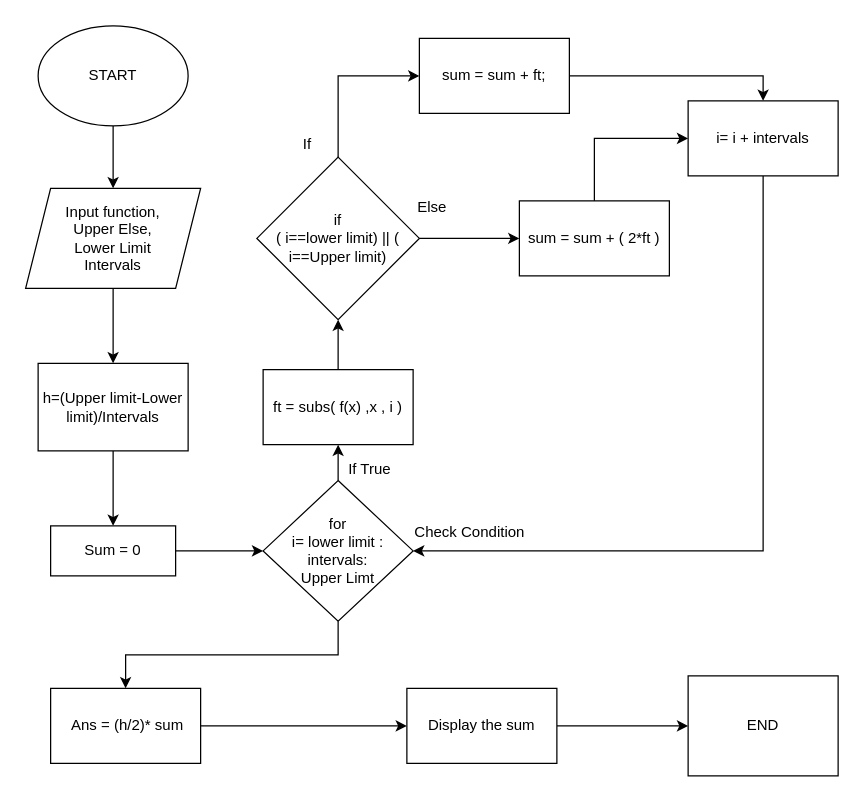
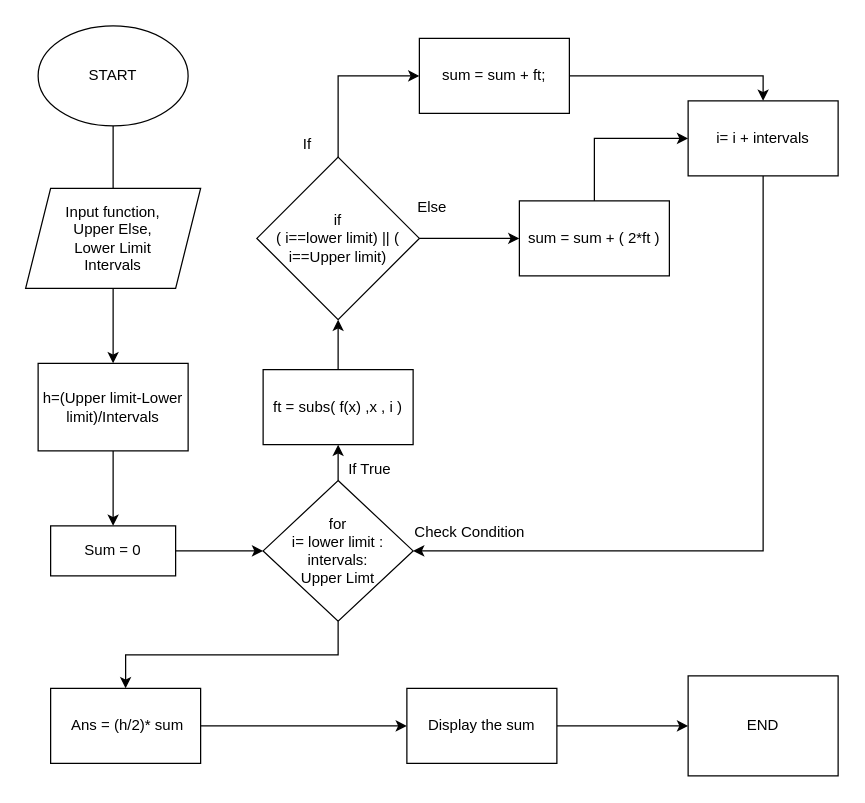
  <mxCell id="0" />
  <mxCell id="1" parent="0" />
- <mxCell id="2" style="edgeStyle=orthogonalEdgeStyle;rounded=0;orthogonalLoop=1;jettySize=auto;html=1;exitX=0.5;exitY=1;exitDx=0;exitDy=0;" edge="1" parent="1" source="3" target="5"><mxGeometry relative="1" as="geometry" /></mxCell>
+ <mxCell id="2" style="edgeStyle=orthogonalEdgeStyle;rounded=0;orthogonalLoop=1;jettySize=auto;html=1;exitX=0.5;exitY=1;exitDx=0;exitDy=0;endArrow=none;" edge="1" parent="1" source="3" target="5"><mxGeometry relative="1" as="geometry" /></mxCell>
  <mxCell id="3" value="START" style="ellipse;whiteSpace=wrap;html=1;" parent="1" vertex="1"><mxGeometry x="30" y="20" width="120" height="80" as="geometry" /></mxCell>
  <mxCell id="4" style="edgeStyle=orthogonalEdgeStyle;rounded=0;orthogonalLoop=1;jettySize=auto;html=1;exitX=0.5;exitY=1;exitDx=0;exitDy=0;entryX=0.5;entryY=0;entryDx=0;entryDy=0;" edge="1" parent="1" source="5" target="7"><mxGeometry relative="1" as="geometry" /></mxCell>
  <mxCell id="5" value="Input function,&lt;br&gt;Upper Else,&lt;br&gt;Lower Limit&lt;br&gt;Intervals" style="shape=parallelogram;perimeter=parallelogramPerimeter;whiteSpace=wrap;html=1;fixedSize=1;" vertex="1" parent="1"><mxGeometry x="20" y="150" width="140" height="80" as="geometry" /></mxCell>
  <mxCell id="6" style="edgeStyle=orthogonalEdgeStyle;rounded=0;orthogonalLoop=1;jettySize=auto;html=1;exitX=0.5;exitY=1;exitDx=0;exitDy=0;entryX=0.5;entryY=0;entryDx=0;entryDy=0;" edge="1" parent="1" source="7" target="9"><mxGeometry relative="1" as="geometry" /></mxCell>
  <mxCell id="7" value="h=(Upper limit-Lower limit)/Intervals" style="rounded=0;whiteSpace=wrap;html=1;" vertex="1" parent="1"><mxGeometry x="30" y="290" width="120" height="70" as="geometry" /></mxCell>
  <mxCell id="8" style="edgeStyle=orthogonalEdgeStyle;rounded=0;orthogonalLoop=1;jettySize=auto;html=1;exitX=1;exitY=0.5;exitDx=0;exitDy=0;entryX=0;entryY=0.5;entryDx=0;entryDy=0;" edge="1" parent="1" source="9" target="12"><mxGeometry relative="1" as="geometry" /></mxCell>
  <mxCell id="9" value="Sum = 0" style="rounded=0;whiteSpace=wrap;html=1;" vertex="1" parent="1"><mxGeometry x="40" y="420" width="100" height="40" as="geometry" /></mxCell>
  <mxCell id="10" style="edgeStyle=orthogonalEdgeStyle;rounded=0;orthogonalLoop=1;jettySize=auto;html=1;exitX=0.5;exitY=0;exitDx=0;exitDy=0;entryX=0.5;entryY=1;entryDx=0;entryDy=0;" edge="1" parent="1" source="12" target="14"><mxGeometry relative="1" as="geometry" /></mxCell>
  <mxCell id="11" style="edgeStyle=orthogonalEdgeStyle;rounded=0;orthogonalLoop=1;jettySize=auto;html=1;exitX=0.5;exitY=1;exitDx=0;exitDy=0;entryX=0.5;entryY=0;entryDx=0;entryDy=0;" edge="1" parent="1" source="12" target="29"><mxGeometry relative="1" as="geometry" /></mxCell>
  <mxCell id="12" value="for&lt;br&gt;i= lower limit : intervals:&lt;br&gt;Upper Limt" style="rhombus;whiteSpace=wrap;html=1;" vertex="1" parent="1"><mxGeometry x="210" y="383.75" width="120" height="112.5" as="geometry" /></mxCell>
  <mxCell id="13" style="edgeStyle=orthogonalEdgeStyle;rounded=0;orthogonalLoop=1;jettySize=auto;html=1;exitX=0.5;exitY=0;exitDx=0;exitDy=0;entryX=0.5;entryY=1;entryDx=0;entryDy=0;" edge="1" parent="1" source="14" target="17"><mxGeometry relative="1" as="geometry" /></mxCell>
  <mxCell id="14" value="ft = subs( f(x) ,x , i )" style="rounded=0;whiteSpace=wrap;html=1;" vertex="1" parent="1"><mxGeometry x="210" y="295" width="120" height="60" as="geometry" /></mxCell>
  <mxCell id="15" style="edgeStyle=orthogonalEdgeStyle;rounded=0;orthogonalLoop=1;jettySize=auto;html=1;exitX=0.5;exitY=0;exitDx=0;exitDy=0;entryX=0;entryY=0.5;entryDx=0;entryDy=0;" edge="1" parent="1" source="17" target="19"><mxGeometry relative="1" as="geometry" /></mxCell>
  <mxCell id="16" style="edgeStyle=orthogonalEdgeStyle;rounded=0;orthogonalLoop=1;jettySize=auto;html=1;exitX=1;exitY=0.5;exitDx=0;exitDy=0;entryX=0;entryY=0.5;entryDx=0;entryDy=0;" edge="1" parent="1" source="17" target="21"><mxGeometry relative="1" as="geometry" /></mxCell>
  <mxCell id="17" value="if&lt;br&gt;( i==lower limit) || ( i==Upper limit)" style="rhombus;whiteSpace=wrap;html=1;" vertex="1" parent="1"><mxGeometry x="205" y="125" width="130" height="130" as="geometry" /></mxCell>
  <mxCell id="18" style="edgeStyle=orthogonalEdgeStyle;rounded=0;orthogonalLoop=1;jettySize=auto;html=1;exitX=1;exitY=0.5;exitDx=0;exitDy=0;entryX=0.5;entryY=0;entryDx=0;entryDy=0;" edge="1" parent="1" source="19" target="23"><mxGeometry relative="1" as="geometry" /></mxCell>
  <mxCell id="19" value="sum = sum + ft;" style="rounded=0;whiteSpace=wrap;html=1;" vertex="1" parent="1"><mxGeometry x="335" y="30" width="120" height="60" as="geometry" /></mxCell>
  <mxCell id="20" style="edgeStyle=orthogonalEdgeStyle;rounded=0;orthogonalLoop=1;jettySize=auto;html=1;exitX=0.5;exitY=0;exitDx=0;exitDy=0;entryX=0;entryY=0.5;entryDx=0;entryDy=0;" edge="1" parent="1" source="21" target="23"><mxGeometry relative="1" as="geometry" /></mxCell>
  <mxCell id="21" value="sum = sum + ( 2*ft )" style="rounded=0;whiteSpace=wrap;html=1;" vertex="1" parent="1"><mxGeometry x="415" y="160" width="120" height="60" as="geometry" /></mxCell>
  <mxCell id="22" style="edgeStyle=orthogonalEdgeStyle;rounded=0;orthogonalLoop=1;jettySize=auto;html=1;exitX=0.5;exitY=1;exitDx=0;exitDy=0;entryX=1;entryY=0.5;entryDx=0;entryDy=0;" edge="1" parent="1" source="23" target="12"><mxGeometry relative="1" as="geometry" /></mxCell>
  <mxCell id="23" value="i= i + intervals" style="rounded=0;whiteSpace=wrap;html=1;" vertex="1" parent="1"><mxGeometry x="550" y="80" width="120" height="60" as="geometry" /></mxCell>
  <mxCell id="24" value="If" style="text;html=1;align=center;verticalAlign=middle;resizable=0;points=[];autosize=1;strokeColor=none;fillColor=none;" vertex="1" parent="1"><mxGeometry x="230" y="100" width="30" height="30" as="geometry" /></mxCell>
  <mxCell id="25" value="Else" style="text;html=1;align=center;verticalAlign=middle;resizable=0;points=[];autosize=1;strokeColor=none;fillColor=none;" vertex="1" parent="1"><mxGeometry x="320" y="150" width="50" height="30" as="geometry" /></mxCell>
  <mxCell id="26" value="If True" style="text;html=1;align=center;verticalAlign=middle;resizable=0;points=[];autosize=1;strokeColor=none;fillColor=none;" vertex="1" parent="1"><mxGeometry x="265" y="360" width="60" height="30" as="geometry" /></mxCell>
  <mxCell id="27" value="Check Condition" style="text;html=1;align=center;verticalAlign=middle;resizable=0;points=[];autosize=1;strokeColor=none;fillColor=none;" vertex="1" parent="1"><mxGeometry x="320" y="410" width="110" height="30" as="geometry" /></mxCell>
  <mxCell id="28" style="edgeStyle=orthogonalEdgeStyle;rounded=0;orthogonalLoop=1;jettySize=auto;html=1;exitX=1;exitY=0.5;exitDx=0;exitDy=0;entryX=0;entryY=0.5;entryDx=0;entryDy=0;" edge="1" parent="1" source="29" target="31"><mxGeometry relative="1" as="geometry" /></mxCell>
  <mxCell id="29" value="&amp;nbsp;Ans = (h/2)* sum" style="rounded=0;whiteSpace=wrap;html=1;" vertex="1" parent="1"><mxGeometry x="40" y="550" width="120" height="60" as="geometry" /></mxCell>
  <mxCell id="30" style="edgeStyle=orthogonalEdgeStyle;rounded=0;orthogonalLoop=1;jettySize=auto;html=1;exitX=1;exitY=0.5;exitDx=0;exitDy=0;" edge="1" parent="1" source="31" target="32"><mxGeometry relative="1" as="geometry" /></mxCell>
  <mxCell id="31" value="Display the sum" style="rounded=0;whiteSpace=wrap;html=1;" vertex="1" parent="1"><mxGeometry x="325" y="550" width="120" height="60" as="geometry" /></mxCell>
  <mxCell id="32" value="END" style="whiteSpace=wrap;html=1;rounded=0;" vertex="1" parent="1"><mxGeometry x="550" y="540" width="120" height="80" as="geometry" /></mxCell>
